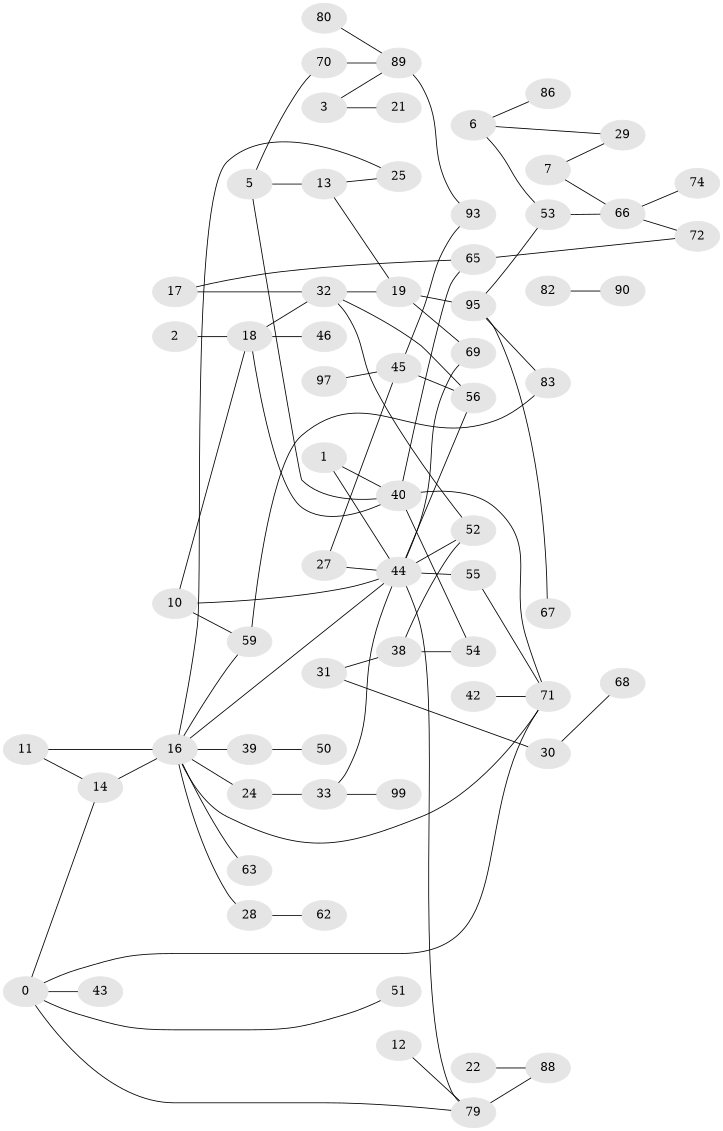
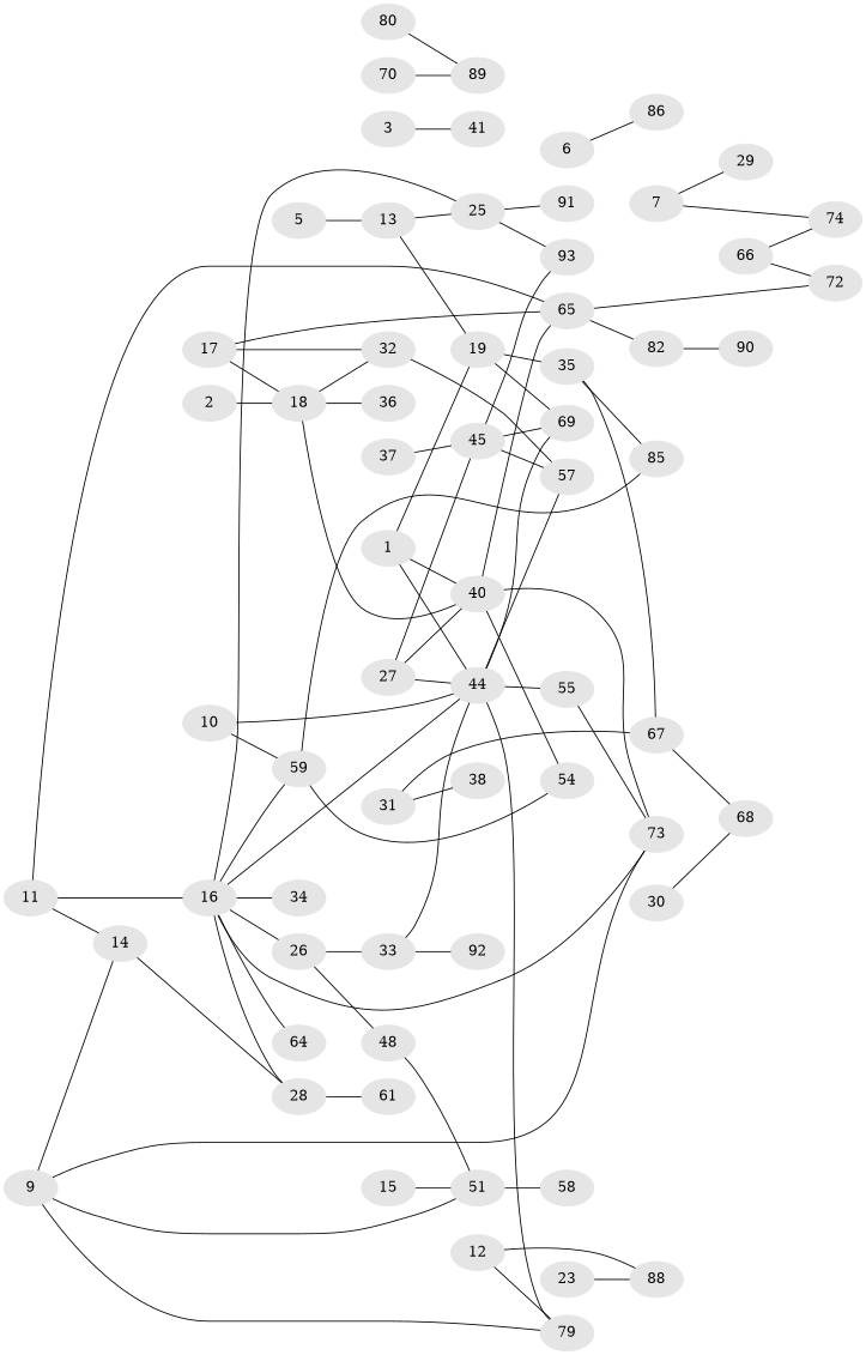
  graph {
    rankdir=LR
    node [color=gray90 style=filled]
    edge [weight=1.0]
    1
    19
    40
    44
-   35 [label=95]
+   35
    69
-   71
+   71 [label=73]
    65
    54
    79
-   52
-   56
+   56 [label=57]
    55
    2
    18
    32
-   36 [label=46]
+   36
    3
-   41 [label=21]
+   41
    89
    93
    5
    13
    70
    25
    6
    29
-   53
    86
    66
    7
    74
-   9 [label=0]
+   9
    14
-   43
    51
    16
+   58
    10
    59
-   85 [label=83]
+   85
    11
-   26 [label=24]
+   26
    28
-   34 [label=39]
-   64 [label=63]
+   34
+   64
    72
    82
    12
    88
+   91
+   15
    33
-   61 [label=62]
-   50
+   48
+   61
    17
    67
-   22
-   92 [label=99]
+   22 [label=23]
+   92
    27
    45
    30
    68
    31
    38
-   37 [label=97]
-   42
+   37
    90
    80
-   32 -- 19
+   1 -- 19
    1 -- 40
    1 -- 44
    19 -- 35
    19 -- 69
    40 -- 71
    40 -- 65
    40 -- 54
    44 -- 69
    44 -- 79
-   44 -- 52
    44 -- 56
    44 -- 55
-   35 -- 53
    35 -- 85
    35 -- 67
    65 -- 72
+   65 -- 82
    55 -- 71
    2 -- 18
    18 -- 40
    18 -- 32
    18 -- 36
-   32 -- 52
    32 -- 56
    3 -- 41
-   3 -- 89
-   89 -- 93
-   5 -- 40
+   25 -- 93
+   27 -- 40
    5 -- 13
-   5 -- 70
    13 -- 19
    13 -- 25
    70 -- 89
-   6 -- 29
-   6 -- 53
+   25 -- 91
    6 -- 86
-   53 -- 66
    66 -- 74
    66 -- 72
    7 -- 29
-   7 -- 66
+   7 -- 74
    9 -- 71
    9 -- 79
    9 -- 14
-   9 -- 43
    9 -- 51
-   14 -- 16
+   14 -- 28
+   51 -- 58
    16 -- 44
    16 -- 71
    16 -- 25
    16 -- 59
    16 -- 26
    16 -- 28
    16 -- 34 [weight=3.0]
    16 -- 64
    10 -- 44
-   10 -- 18
+   17 -- 18
    10 -- 59
    59 -- 85
+   11 -- 65
    11 -- 14
    11 -- 16 [weight=2.0]
    26 -- 33
+   26 -- 48
    28 -- 61
-   34 -- 50
    82 -- 90
    12 -- 79
-   79 -- 88
+   12 -- 88
+   15 -- 51
    33 -- 44
    33 -- 92
+   48 -- 51
    17 -- 65
    17 -- 32
+   67 -- 68
    22 -- 88
    27 -- 44
    27 -- 45
+   45 -- 69
    45 -- 56
    45 -- 93
    30 -- 68
-   31 -- 30
+   31 -- 67
    31 -- 38
-   38 -- 54
-   38 -- 52
+   59 -- 54
    37 -- 45
-   42 -- 71
    80 -- 89
  }
